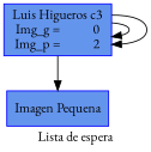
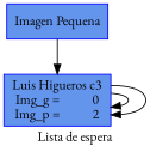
  digraph {
    label="Lista de espera"
    fontname="EB Garamond"
    node [color=blue fillcolor=cornflowerblue shape=box style=filled fontname="EB Garamond"]
    edge [fontname="EB Garamond"]
    n1 [label="Luis Higueros c3\n Img_g =           0 \n Img_p =           2 "]
    n2 [label="Imagen Pequena"]
    n1 -> n1
    n1 -> n1
-   n1 -> n2
+   n2 -> n1
  }
